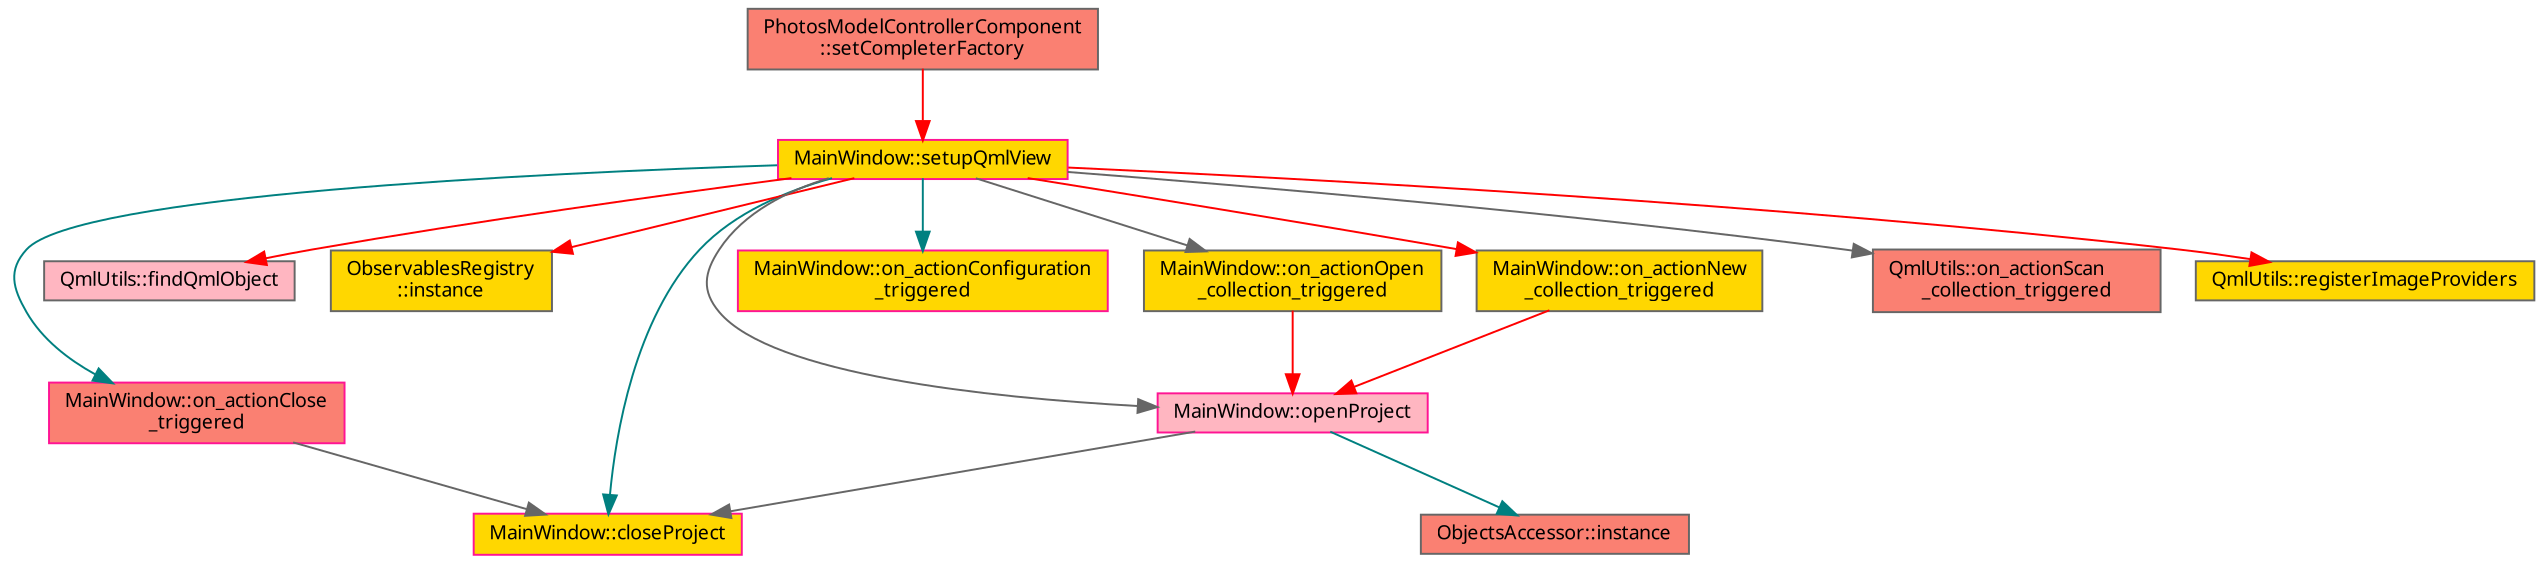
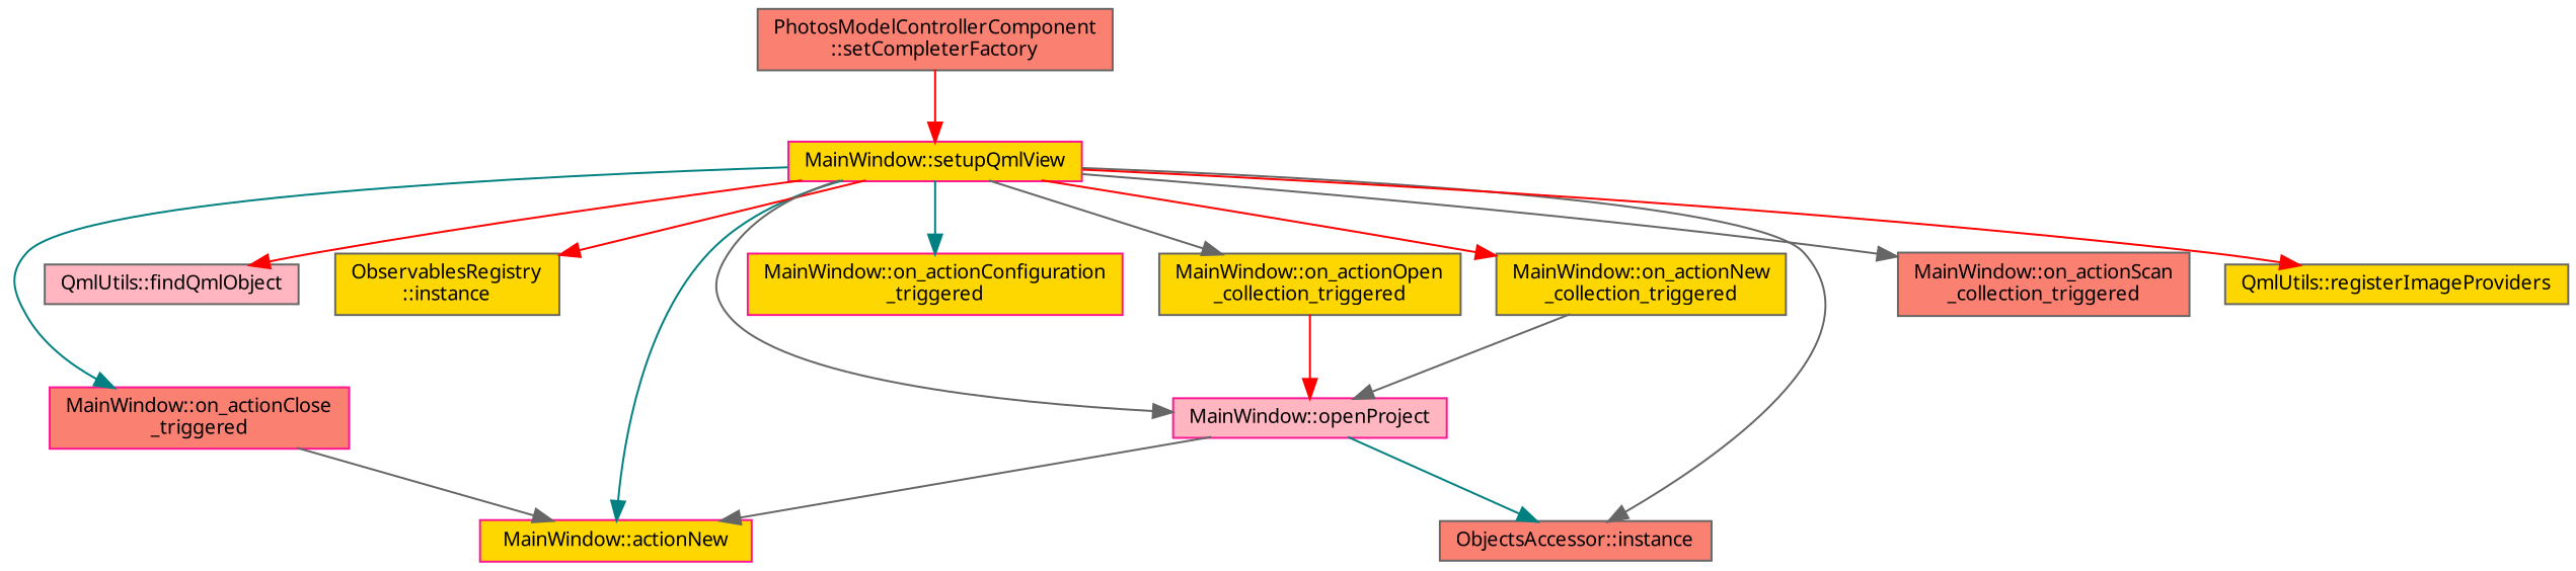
  digraph {
    fontname="Noto Sans"
    rankdir=TB
    node [color=gray40 fillcolor=gold fontname="Noto Sans" fontsize=10 shape=record style=filled]
    edge [color=gray40 fontname="Noto Sans" fontsize=10 labelfontname=Helvetica labelfontsize=10 style=solid]
    n1 [color=deeppink fontcolor=black height=0.2 label="MainWindow::setupQmlView" width=0.4]
-   n2 [color=deeppink height=0.2 label="MainWindow::closeProject" width=0.4]
+   n2 [color=deeppink height=0.2 label="MainWindow::actionNew" width=0.4]
    n3 [fillcolor=lightpink height=0.2 label="QmlUtils::findQmlObject" width=0.4]
    n4 [height=0.2 label="ObservablesRegistry\l::instance" width=0.4]
    n5 [fillcolor=salmon height=0.2 label="ObjectsAccessor::instance" width=0.4]
    n6 [color=deeppink fillcolor=salmon height=0.2 label="MainWindow::on_actionClose\l_triggered" width=0.4]
    n7 [color=deeppink height=0.2 label="MainWindow::on_actionConfiguration\l_triggered" width=0.4]
    n8 [height=0.2 label="MainWindow::on_actionNew\l_collection_triggered" width=0.4]
    n9 [color=deeppink fillcolor=lightpink height=0.2 label="MainWindow::openProject" width=0.4]
    n10 [height=0.2 label="MainWindow::on_actionOpen\l_collection_triggered" width=0.4]
-   n11 [fillcolor=salmon height=0.2 label="QmlUtils::on_actionScan\l_collection_triggered" width=0.4]
+   n11 [fillcolor=salmon height=0.2 label="MainWindow::on_actionScan\l_collection_triggered" width=0.4]
    n12 [height=0.2 label="QmlUtils::registerImageProviders" width=0.4]
    n13 [fillcolor=salmon height=0.2 label="PhotosModelControllerComponent\l::setCompleterFactory" width=0.4]
    n1 -> n2 [color=teal]
    n1 -> n3 [color=red]
    n1 -> n4 [color=red]
+   n1 -> n5
    n1 -> n6 [color=teal]
    n1 -> n7 [color=teal]
    n1 -> n8 [color=red]
    n1 -> n9
    n1 -> n10
    n1 -> n11
    n1 -> n12 [color=red]
    n6 -> n2
-   n8 -> n9 [color=red]
+   n8 -> n9
    n9 -> n2
    n9 -> n5 [color=teal]
    n10 -> n9 [color=red]
    n13 -> n1 [color=red]
  }
